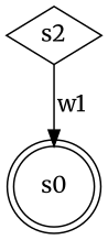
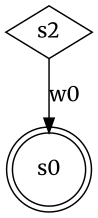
  digraph {
    fontname=Merriweather
    node [fontname=Merriweather]
    s2 [shape=diamond]
    s0 [shape=doublecircle]
-   s2 -> s0 [label=w1 fontname=Merriweather]
+   s2 -> s0 [label=w0 fontname=Merriweather]
  }
